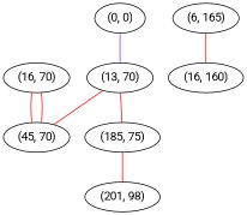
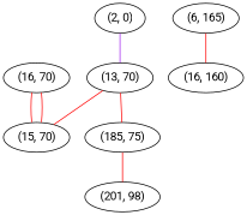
  graph {
    fontname=Roboto
    node [fontname=Roboto]
    edge [color=red fontname=Roboto weight=1]
    "(16, 70)"
-   "(15, 70)" [label="(45, 70)"]
+   "(15, 70)"
    "(185, 75)"
    "(201, 98)"
    n5 [label="(6, 165)"]
    "(16, 160)"
-   "(0, 0)"
+   "(0, 0)" [label="(2, 0)"]
    "(13, 70)"
    "(16, 70)" -- "(15, 70)"
    "(16, 70)" -- "(15, 70)"
    "(185, 75)" -- "(201, 98)"
    n5 -- "(16, 160)"
    "(0, 0)" -- "(13, 70)" [color=purple weight=4]
    "(13, 70)" -- "(15, 70)"
    "(13, 70)" -- "(185, 75)"
  }
